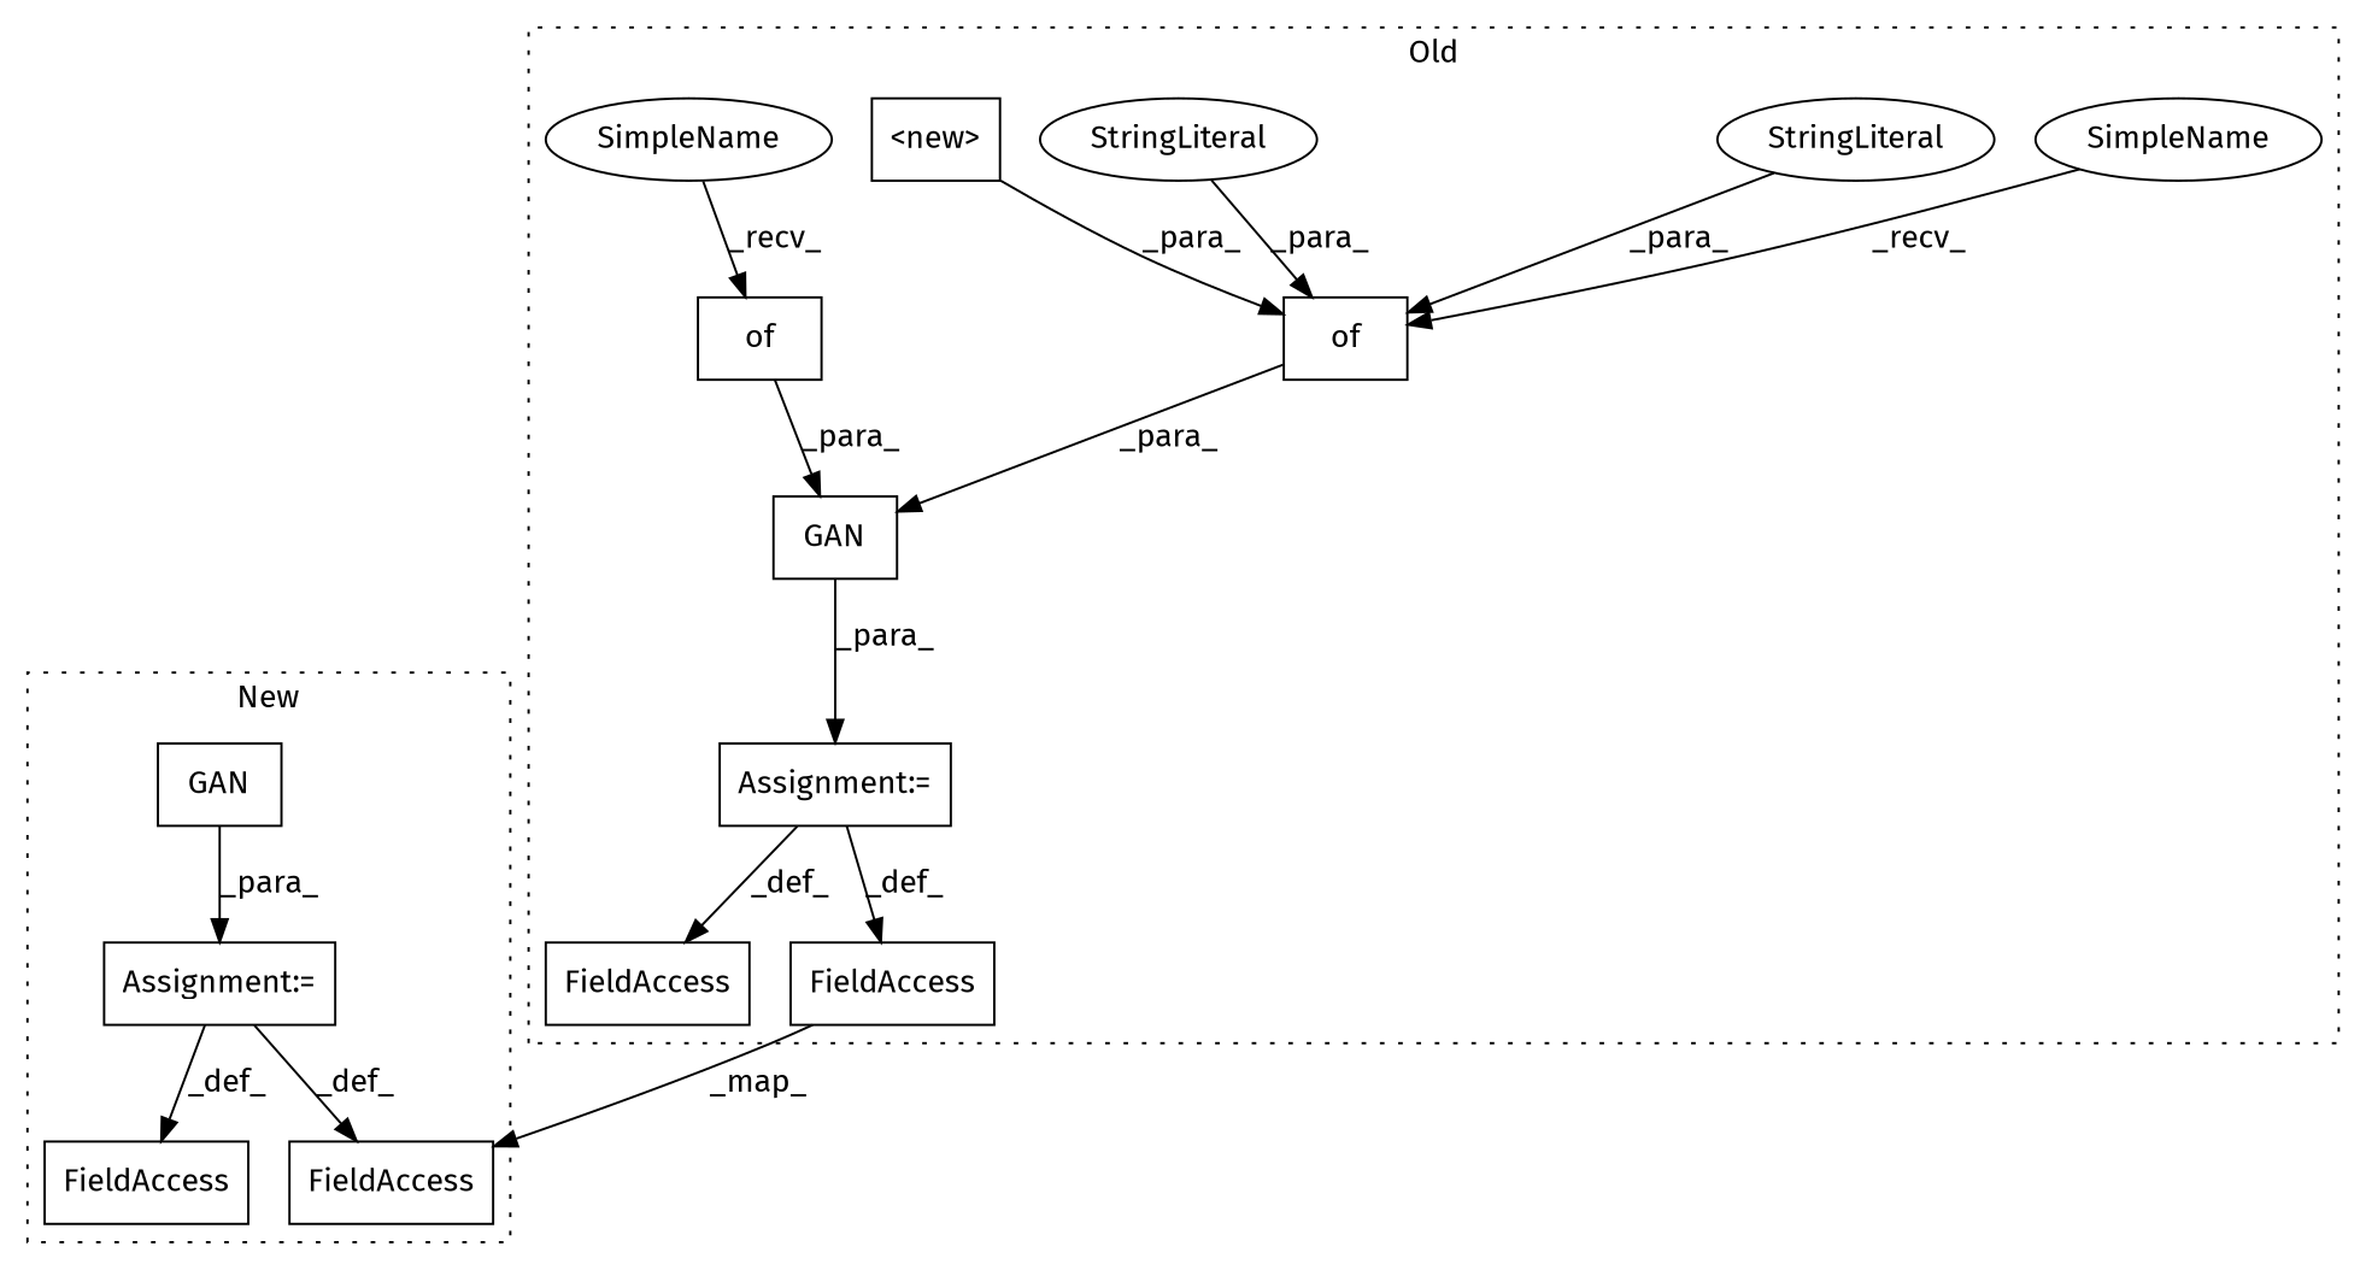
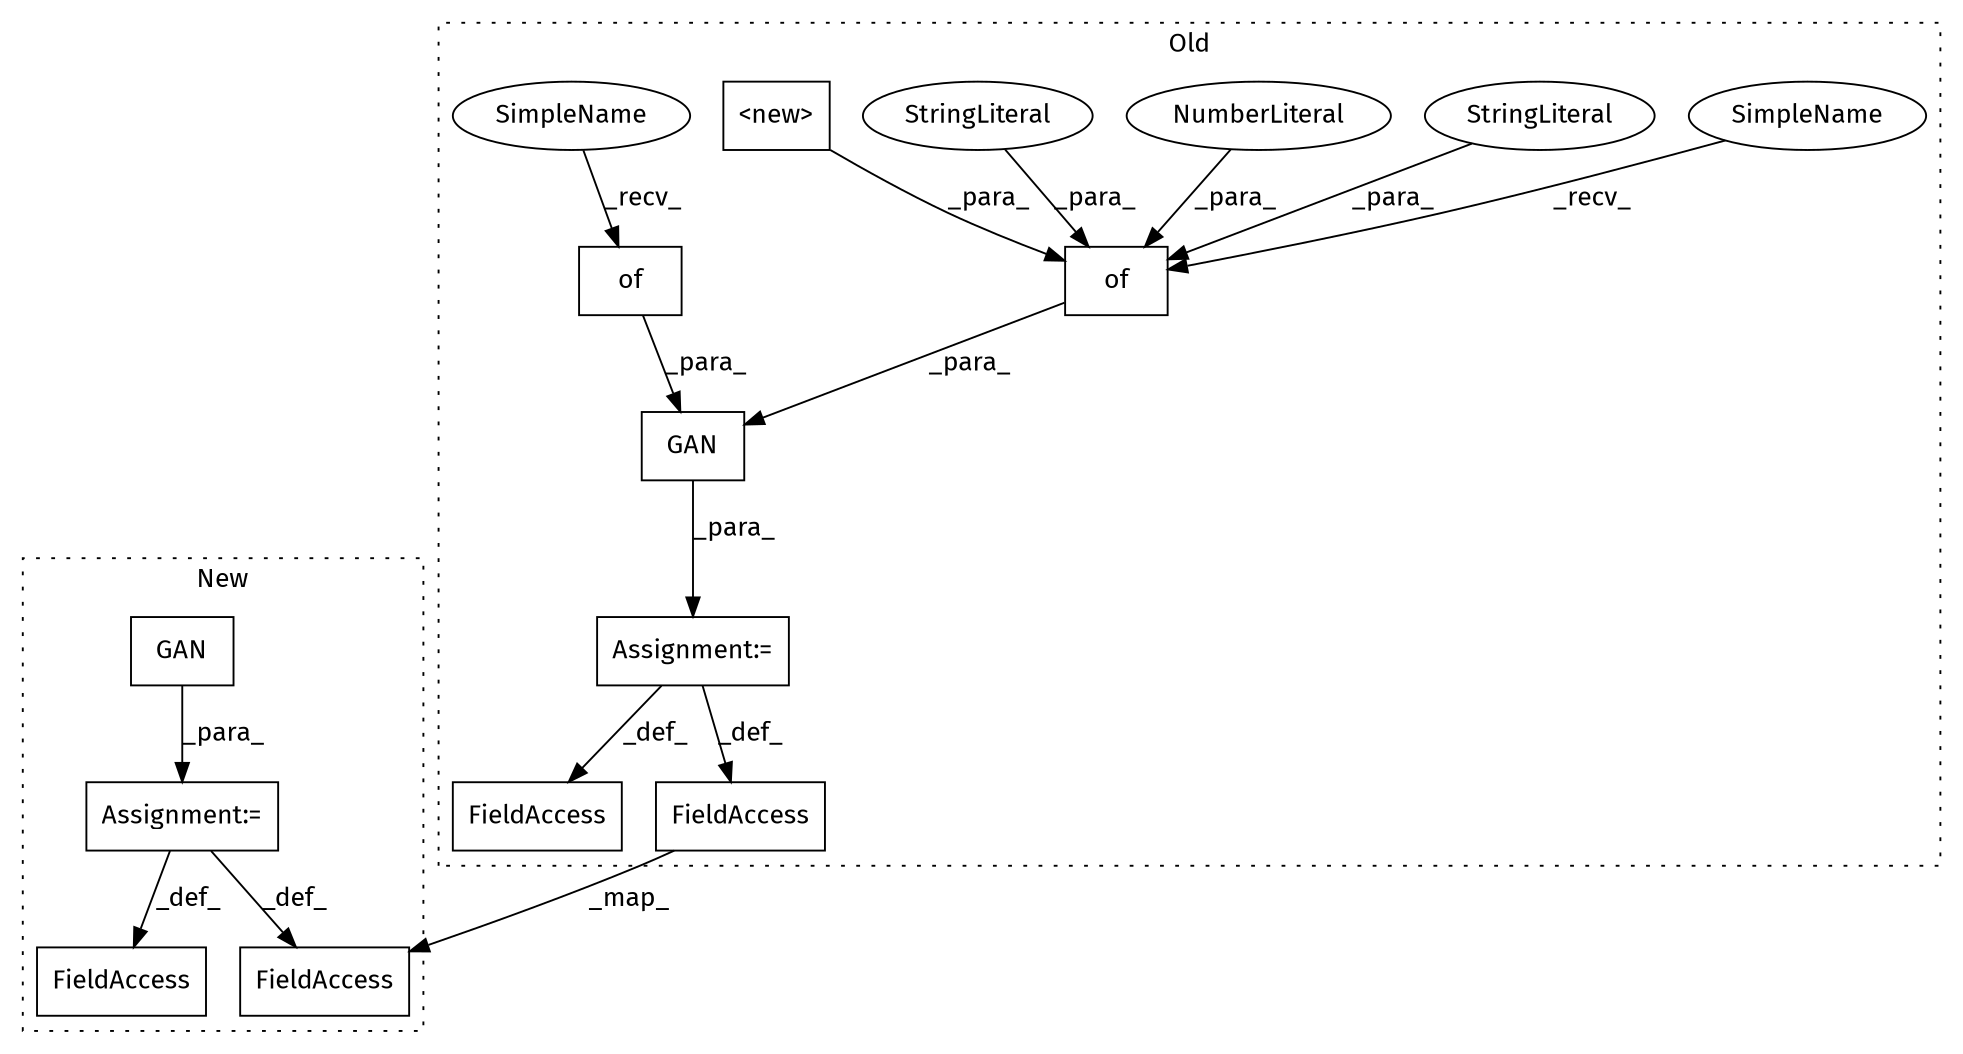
  digraph {
    fontname="Fira Sans"
    node [a=32 l=3 s=514 shape=box fontname="Fira Sans"]
    edge [fontname="Fira Sans"]
    n1 [l="3,1" label=of s="511,561"]
    n2 [a=45 l=12 label=StringLiteral shape=ellipse]
    n3 [a=7 l=1 label="Assignment:=" s=493]
+   n4 [a=34 l=1 label=NumberLiteral s=527 shape=ellipse]
    n5 [a=45 l=7 label=StringLiteral s=529 shape=ellipse]
    n6 [a=22 label=FieldAccess s=490]
    n7 [l=4 label=of s=567]
    n8 [l="4,1" label=GAN s="503,571"]
    n9 [a=14 l=24 label="<new>" s=537]
    n10 [a=22 l=7 label=FieldAccess s=578]
    n11 [a=42 label=SimpleName s=563 shape=ellipse]
    n12 [a=42 label=SimpleName s=507 shape=ellipse]
    n13 [l=5 label=GAN s=503]
    n14 [a=7 l=1 label="Assignment:=" s=493]
    n15 [a=22 label=FieldAccess s=490]
    n16 [a=22 l=7 label=FieldAccess]
    subgraph cluster_1 {
      label=Old
      style=dotted
      n1
      n2
      n3
+     n4
      n5
      n6
      n7
      n8
      n9
      n10
      n11
      n12
    }
    subgraph cluster_2 {
      label=New
      style=dotted
      n13
      n14
      n15
      n16
    }
    n1 -> n8 [label=_para_]
    n2 -> n1 [label=_para_]
    n3 -> n6 [label=_def_]
    n3 -> n10 [label=_def_]
+   n4 -> n1 [label=_para_]
    n5 -> n1 [label=_para_]
    n7 -> n8 [label=_para_]
    n8 -> n3 [label=_para_]
    n9 -> n1 [label=_para_]
    n10 -> n16 [label=_map_]
    n11 -> n7 [label=_recv_]
    n12 -> n1 [label=_recv_]
    n13 -> n14 [label=_para_]
    n14 -> n15 [label=_def_]
    n14 -> n16 [label=_def_]
  }
